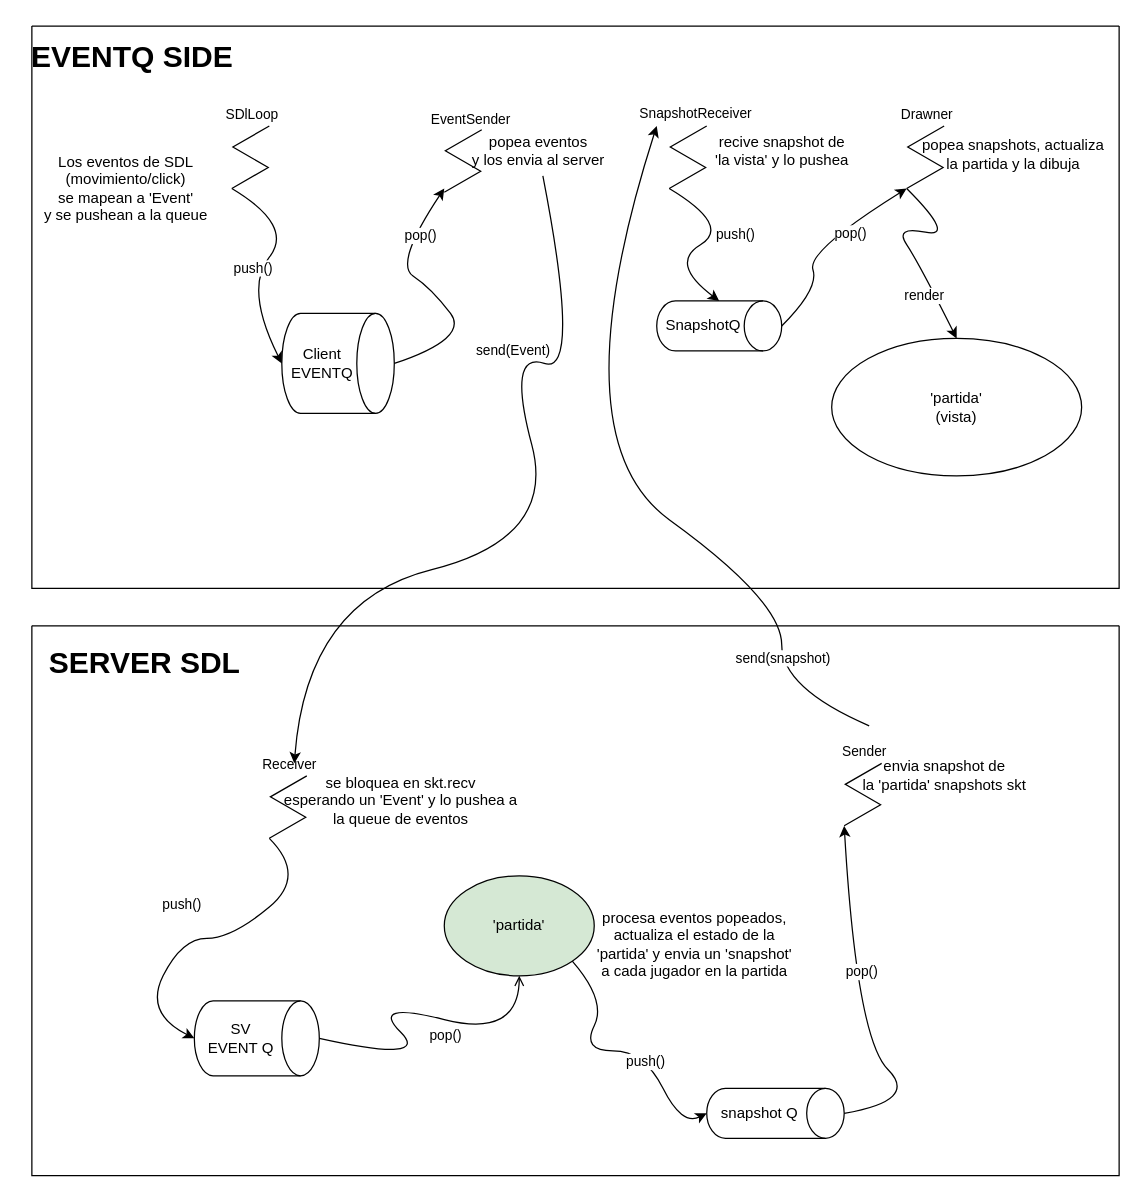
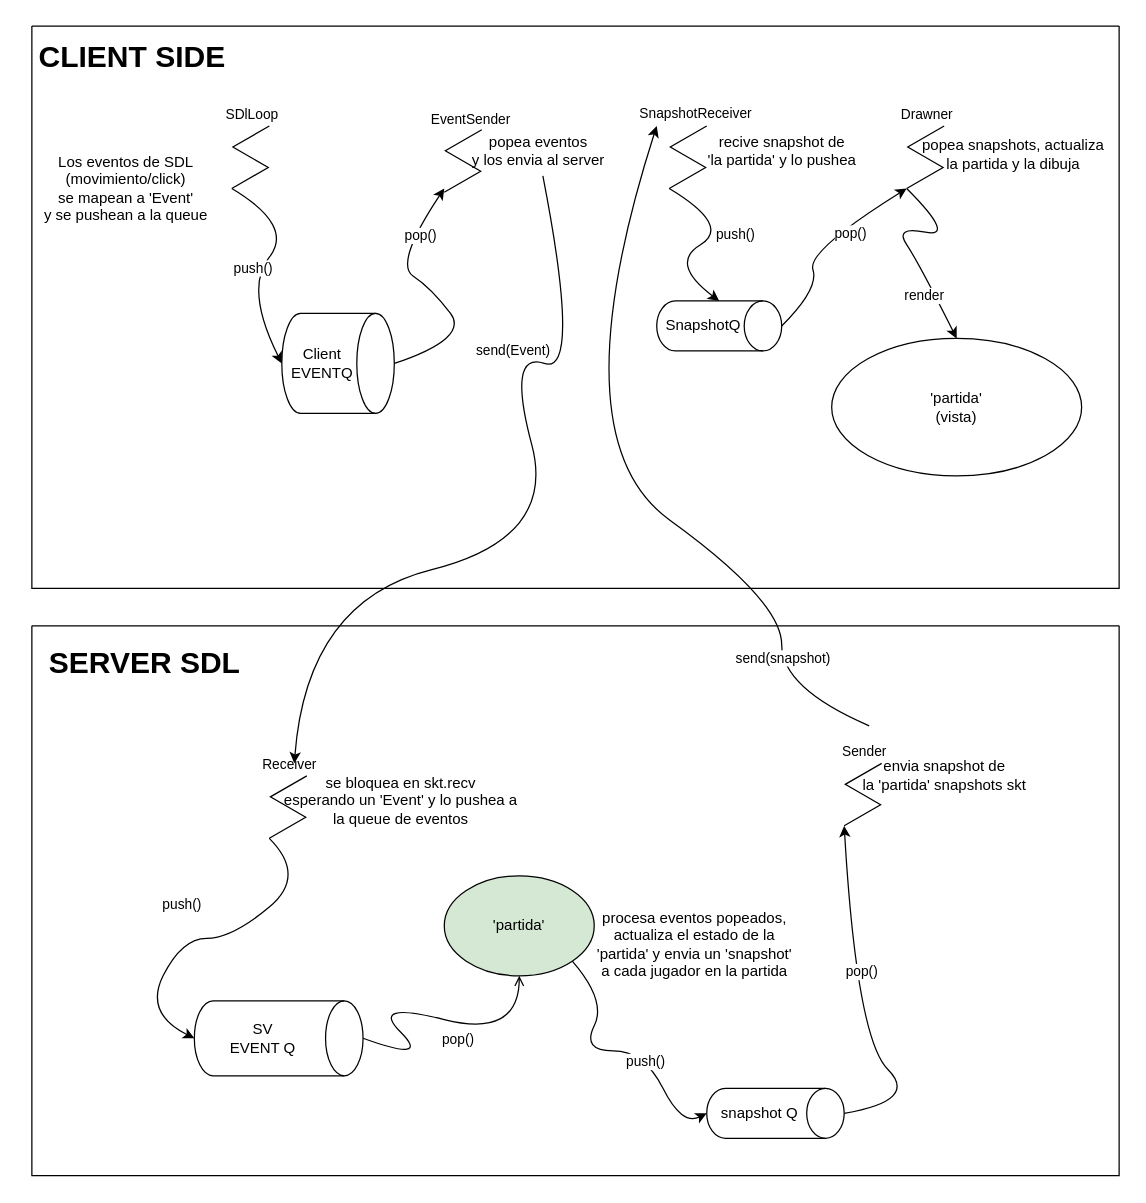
  <mxCell id="0" />
  <mxCell id="1" parent="0" />
  <mxCell id="2" value="" style="edgeStyle=isometricEdgeStyle;endArrow=none;html=1;rounded=0;" edge="1" parent="1"><mxGeometry width="50" height="100" relative="1" as="geometry"><mxPoint x="185" y="150" as="sourcePoint" /><mxPoint x="215" y="100" as="targetPoint" /></mxGeometry></mxCell>
  <mxCell id="3" value="&lt;div&gt;SDlLoop&lt;/div&gt;" style="edgeLabel;html=1;align=center;verticalAlign=middle;resizable=0;points=[];" vertex="1" connectable="0" parent="2"><mxGeometry x="0.667" y="-1" relative="1" as="geometry"><mxPoint y="-19" as="offset" /></mxGeometry></mxCell>
  <mxCell id="4" value="" style="edgeStyle=isometricEdgeStyle;endArrow=none;html=1;rounded=0;" edge="1" parent="1"><mxGeometry width="50" height="100" relative="1" as="geometry"><mxPoint x="355" y="153" as="sourcePoint" /><mxPoint x="385" y="103" as="targetPoint" /></mxGeometry></mxCell>
  <mxCell id="5" value="EventSender" style="edgeLabel;html=1;align=center;verticalAlign=middle;resizable=0;points=[];" vertex="1" connectable="0" parent="4"><mxGeometry x="0.695" relative="1" as="geometry"><mxPoint x="3" y="-16" as="offset" /></mxGeometry></mxCell>
  <mxCell id="6" value="" style="edgeStyle=isometricEdgeStyle;endArrow=none;html=1;rounded=0;" edge="1" parent="1"><mxGeometry width="50" height="100" relative="1" as="geometry"><mxPoint x="535" y="150" as="sourcePoint" /><mxPoint x="565" y="100" as="targetPoint" /></mxGeometry></mxCell>
  <mxCell id="7" value="SnapshotReceiver" style="edgeLabel;html=1;align=center;verticalAlign=middle;resizable=0;points=[];" vertex="1" connectable="0" parent="6"><mxGeometry x="0.596" y="-1" relative="1" as="geometry"><mxPoint x="7" y="-21" as="offset" /></mxGeometry></mxCell>
  <mxCell id="8" value="&lt;div&gt;Client&lt;br&gt;&lt;/div&gt;&lt;div&gt;EVENTQ&lt;br&gt;&lt;/div&gt;" style="shape=cylinder3;whiteSpace=wrap;html=1;boundedLbl=1;backgroundOutline=1;size=15;direction=south;" vertex="1" parent="1"><mxGeometry x="225" y="250" width="90" height="80" as="geometry" /></mxCell>
  <mxCell id="9" value="" style="curved=1;endArrow=classic;html=1;rounded=0;entryX=0.5;entryY=1;entryDx=0;entryDy=0;entryPerimeter=0;" edge="1" parent="1" target="8"><mxGeometry width="50" height="50" relative="1" as="geometry"><mxPoint x="185" y="150" as="sourcePoint" /><mxPoint x="285" y="190" as="targetPoint" /><Array as="points"><mxPoint x="235" y="180" /><mxPoint x="195" y="230" /></Array></mxGeometry></mxCell>
  <mxCell id="10" value="push()" style="edgeLabel;html=1;align=center;verticalAlign=middle;resizable=0;points=[];" vertex="1" connectable="0" parent="9"><mxGeometry x="0.113" y="-5" relative="1" as="geometry"><mxPoint as="offset" /></mxGeometry></mxCell>
  <mxCell id="11" value="&lt;div&gt;Los eventos de SDL &lt;br&gt;&lt;/div&gt;&lt;div&gt;(movimiento/click)&lt;br&gt;&lt;/div&gt;&lt;div&gt;se mapean a 'Event'&lt;/div&gt;&lt;div&gt;y se pushean a la queue&lt;br&gt;&lt;/div&gt;" style="text;html=1;align=center;verticalAlign=middle;resizable=0;points=[];autosize=1;strokeColor=none;fillColor=none;" vertex="1" parent="1"><mxGeometry x="25" y="115" width="150" height="70" as="geometry" /></mxCell>
  <mxCell id="12" value="" style="curved=1;endArrow=classic;html=1;rounded=0;exitX=0.5;exitY=0;exitDx=0;exitDy=0;exitPerimeter=0;" edge="1" parent="1" source="8"><mxGeometry width="50" height="50" relative="1" as="geometry"><mxPoint x="405" y="270" as="sourcePoint" /><mxPoint x="355" y="150" as="targetPoint" /><Array as="points"><mxPoint x="375" y="270" /><mxPoint x="345" y="230" /><mxPoint x="315" y="210" /></Array></mxGeometry></mxCell>
  <mxCell id="13" value="pop()" style="edgeLabel;html=1;align=center;verticalAlign=middle;resizable=0;points=[];" vertex="1" connectable="0" parent="12"><mxGeometry x="0.29" y="-1" relative="1" as="geometry"><mxPoint x="15" y="-25" as="offset" /></mxGeometry></mxCell>
  <mxCell id="14" value="&lt;div&gt;popea eventos&lt;/div&gt;&lt;div&gt;y los envia al server&lt;br&gt;&lt;/div&gt;" style="text;html=1;align=center;verticalAlign=middle;resizable=0;points=[];autosize=1;strokeColor=none;fillColor=none;" vertex="1" parent="1"><mxGeometry x="365" y="100" width="130" height="40" as="geometry" /></mxCell>
  <mxCell id="15" value="" style="edgeStyle=isometricEdgeStyle;endArrow=none;html=1;rounded=0;" edge="1" parent="1"><mxGeometry width="50" height="100" relative="1" as="geometry"><mxPoint x="725" y="150" as="sourcePoint" /><mxPoint x="755" y="100" as="targetPoint" /></mxGeometry></mxCell>
  <mxCell id="16" value="&lt;div&gt;Drawner&lt;/div&gt;" style="edgeLabel;html=1;align=center;verticalAlign=middle;resizable=0;points=[];" vertex="1" connectable="0" parent="15"><mxGeometry x="0.667" y="-1" relative="1" as="geometry"><mxPoint y="-19" as="offset" /></mxGeometry></mxCell>
  <mxCell id="17" value="" style="curved=1;endArrow=classic;html=1;rounded=0;entryX=0.5;entryY=0;entryDx=0;entryDy=0;" edge="1" parent="1" target="24"><mxGeometry width="50" height="50" relative="1" as="geometry"><mxPoint x="725" y="150" as="sourcePoint" /><mxPoint x="805" y="210" as="targetPoint" /><Array as="points"><mxPoint x="765" y="190" /><mxPoint x="715" y="180" /><mxPoint x="735" y="210" /></Array></mxGeometry></mxCell>
  <mxCell id="18" value="render" style="edgeLabel;html=1;align=center;verticalAlign=middle;resizable=0;points=[];" vertex="1" connectable="0" parent="17"><mxGeometry x="0.591" y="-8" relative="1" as="geometry"><mxPoint as="offset" /></mxGeometry></mxCell>
  <mxCell id="19" value="" style="edgeStyle=isometricEdgeStyle;endArrow=none;html=1;rounded=0;" edge="1" parent="1"><mxGeometry width="50" height="100" relative="1" as="geometry"><mxPoint x="675" y="660" as="sourcePoint" /><mxPoint x="705" y="610" as="targetPoint" /></mxGeometry></mxCell>
  <mxCell id="20" value="Sender" style="edgeLabel;html=1;align=center;verticalAlign=middle;resizable=0;points=[];" vertex="1" connectable="0" parent="19"><mxGeometry x="0.667" y="-1" relative="1" as="geometry"><mxPoint y="-19" as="offset" /></mxGeometry></mxCell>
  <mxCell id="21" value="" style="edgeStyle=isometricEdgeStyle;endArrow=none;html=1;rounded=0;" edge="1" parent="1"><mxGeometry width="50" height="100" relative="1" as="geometry"><mxPoint x="215" y="670" as="sourcePoint" /><mxPoint x="245" y="620" as="targetPoint" /></mxGeometry></mxCell>
  <mxCell id="22" value="Receiver" style="edgeLabel;html=1;align=center;verticalAlign=middle;resizable=0;points=[];" vertex="1" connectable="0" parent="21"><mxGeometry x="0.667" y="-1" relative="1" as="geometry"><mxPoint y="-19" as="offset" /></mxGeometry></mxCell>
  <mxCell id="23" value="" style="swimlane;startSize=0;" vertex="1" parent="1"><mxGeometry x="25" y="20" width="870" height="450" as="geometry" /></mxCell>
  <mxCell id="24" value="&lt;div&gt;'partida'&lt;/div&gt;&lt;div&gt;(vista)&lt;br&gt;&lt;/div&gt;" style="ellipse;whiteSpace=wrap;html=1;" vertex="1" parent="23"><mxGeometry x="640" y="250" width="200" height="110" as="geometry" /></mxCell>
  <mxCell id="25" value="SnapshotQ" style="shape=cylinder3;whiteSpace=wrap;html=1;boundedLbl=1;backgroundOutline=1;size=15;direction=south;" vertex="1" parent="23"><mxGeometry x="500" y="220" width="100" height="40" as="geometry" /></mxCell>
  <mxCell id="26" value="" style="curved=1;endArrow=classic;html=1;rounded=0;entryX=0;entryY=0.5;entryDx=0;entryDy=0;entryPerimeter=0;" edge="1" parent="23" target="25"><mxGeometry width="50" height="50" relative="1" as="geometry"><mxPoint x="510" y="130" as="sourcePoint" /><mxPoint x="630" y="130" as="targetPoint" /><Array as="points"><mxPoint x="560" y="160" /><mxPoint x="510" y="190" /></Array></mxGeometry></mxCell>
  <mxCell id="27" value="push()" style="edgeLabel;html=1;align=center;verticalAlign=middle;resizable=0;points=[];" vertex="1" connectable="0" parent="26"><mxGeometry x="-0.274" y="7" relative="1" as="geometry"><mxPoint as="offset" /></mxGeometry></mxCell>
  <mxCell id="28" value="" style="curved=1;endArrow=classic;html=1;rounded=0;exitX=0.5;exitY=0;exitDx=0;exitDy=0;exitPerimeter=0;" edge="1" parent="23" source="25"><mxGeometry width="50" height="50" relative="1" as="geometry"><mxPoint x="580" y="210" as="sourcePoint" /><mxPoint x="700" y="130" as="targetPoint" /><Array as="points"><mxPoint x="630" y="210" /><mxPoint x="620" y="180" /></Array></mxGeometry></mxCell>
  <mxCell id="29" value="pop()" style="edgeLabel;html=1;align=center;verticalAlign=middle;resizable=0;points=[];" vertex="1" connectable="0" parent="28"><mxGeometry x="0.316" y="-6" relative="1" as="geometry"><mxPoint as="offset" /></mxGeometry></mxCell>
- <mxCell id="30" value="&lt;div&gt;recive snapshot de&lt;/div&gt;&lt;div&gt;'la vista' y lo pushea&lt;br&gt;&lt;/div&gt;" style="text;html=1;align=center;verticalAlign=middle;resizable=0;points=[];autosize=1;strokeColor=none;fillColor=none;" vertex="1" parent="23"><mxGeometry x="530" y="80" width="140" height="40" as="geometry" /></mxCell>
+ <mxCell id="30" value="&lt;div&gt;recive snapshot de&lt;/div&gt;&lt;div&gt;'la partida' y lo pushea&lt;br&gt;&lt;/div&gt;" style="text;html=1;align=center;verticalAlign=middle;resizable=0;points=[];autosize=1;strokeColor=none;fillColor=none;" vertex="1" parent="23"><mxGeometry x="530" y="80" width="140" height="40" as="geometry" /></mxCell>
  <mxCell id="31" value="&lt;div&gt;popea snapshots, actualiza&lt;/div&gt;&lt;div&gt;la partida y la dibuja&lt;br&gt;&lt;/div&gt;" style="text;html=1;align=center;verticalAlign=middle;resizable=0;points=[];autosize=1;strokeColor=none;fillColor=none;" vertex="1" parent="23"><mxGeometry x="700" y="83" width="170" height="40" as="geometry" /></mxCell>
- <mxCell id="32" value="&lt;b&gt;&lt;font style=&quot;font-size: 24px;&quot;&gt;EVENTQ SIDE&lt;/font&gt;&lt;/b&gt;" style="text;html=1;align=center;verticalAlign=middle;resizable=0;points=[];autosize=1;strokeColor=none;fillColor=none;" vertex="1" parent="23"><mxGeometry x="-5" y="5" width="170" height="40" as="geometry" /></mxCell>
+ <mxCell id="32" value="&lt;b&gt;&lt;font style=&quot;font-size: 24px;&quot;&gt;CLIENT SIDE&lt;/font&gt;&lt;/b&gt;" style="text;html=1;align=center;verticalAlign=middle;resizable=0;points=[];autosize=1;strokeColor=none;fillColor=none;" vertex="1" parent="23"><mxGeometry x="-5" y="5" width="170" height="40" as="geometry" /></mxCell>
  <mxCell id="33" value="&lt;div&gt;se bloquea en skt.recv&lt;/div&gt;&lt;div&gt;esperando un 'Event' y lo pushea a &lt;br&gt;&lt;/div&gt;&lt;div&gt;la queue de eventos &lt;br&gt;&lt;/div&gt;" style="text;html=1;align=center;verticalAlign=middle;resizable=0;points=[];autosize=1;strokeColor=none;fillColor=none;" vertex="1" parent="1"><mxGeometry x="215" y="610" width="210" height="60" as="geometry" /></mxCell>
  <mxCell id="34" value="" style="curved=1;endArrow=classic;html=1;rounded=0;" edge="1" parent="1" source="14"><mxGeometry width="50" height="50" relative="1" as="geometry"><mxPoint x="405" y="330" as="sourcePoint" /><mxPoint x="235" y="610" as="targetPoint" /><Array as="points"><mxPoint x="465" y="300" /><mxPoint x="405" y="280" /><mxPoint x="445" y="430" /><mxPoint x="245" y="480" /></Array></mxGeometry></mxCell>
  <mxCell id="35" value="send(Event)" style="edgeLabel;html=1;align=center;verticalAlign=middle;resizable=0;points=[];" vertex="1" connectable="0" parent="34"><mxGeometry x="-0.383" y="-2" relative="1" as="geometry"><mxPoint as="offset" /></mxGeometry></mxCell>
- <mxCell id="36" value="&lt;div&gt;SV &lt;br&gt;&lt;/div&gt;&lt;div&gt;EVENT Q&lt;br&gt;&lt;/div&gt;" style="shape=cylinder3;whiteSpace=wrap;html=1;boundedLbl=1;backgroundOutline=1;size=15;direction=south;" vertex="1" parent="1"><mxGeometry x="155" y="800" width="100" height="60" as="geometry" /></mxCell>
+ <mxCell id="36" value="&lt;div&gt;SV &lt;br&gt;&lt;/div&gt;&lt;div&gt;EVENT Q&lt;br&gt;&lt;/div&gt;" style="shape=cylinder3;whiteSpace=wrap;html=1;boundedLbl=1;backgroundOutline=1;size=15;direction=south;" vertex="1" parent="1"><mxGeometry x="155" y="800" width="135" height="60" as="geometry" /></mxCell>
  <mxCell id="37" value="" style="curved=1;endArrow=classic;html=1;rounded=0;entryX=0.5;entryY=1;entryDx=0;entryDy=0;entryPerimeter=0;" edge="1" parent="1" target="36"><mxGeometry width="50" height="50" relative="1" as="geometry"><mxPoint x="215" y="670" as="sourcePoint" /><mxPoint x="385" y="420" as="targetPoint" /><Array as="points"><mxPoint x="245" y="700" /><mxPoint x="185" y="750" /><mxPoint x="145" y="750" /><mxPoint x="115" y="810" /></Array></mxGeometry></mxCell>
  <mxCell id="38" value="push()" style="edgeLabel;html=1;align=center;verticalAlign=middle;resizable=0;points=[];" vertex="1" connectable="0" parent="37"><mxGeometry x="-0.388" y="11" relative="1" as="geometry"><mxPoint x="-76" y="-12" as="offset" /></mxGeometry></mxCell>
  <mxCell id="39" value="&lt;div&gt;'partida'&lt;/div&gt;" style="ellipse;whiteSpace=wrap;html=1;fillColor=#d5e8d4;" vertex="1" parent="1"><mxGeometry x="355" y="700" width="120" height="80" as="geometry" /></mxCell>
  <mxCell id="40" value="" style="curved=1;endArrow=open;html=1;rounded=0;exitX=0.5;exitY=0;exitDx=0;exitDy=0;exitPerimeter=0;entryX=0.5;entryY=1;entryDx=0;entryDy=0;" edge="1" parent="1" source="36" target="39"><mxGeometry width="50" height="50" relative="1" as="geometry"><mxPoint x="295" y="850" as="sourcePoint" /><mxPoint x="345" y="800" as="targetPoint" /><Array as="points"><mxPoint x="345" y="850" /><mxPoint x="295" y="800" /><mxPoint x="415" y="830" /></Array></mxGeometry></mxCell>
  <mxCell id="41" value="pop()" style="edgeLabel;html=1;align=center;verticalAlign=middle;resizable=0;points=[];" vertex="1" connectable="0" parent="40"><mxGeometry x="0.354" y="-12" relative="1" as="geometry"><mxPoint as="offset" /></mxGeometry></mxCell>
  <mxCell id="42" value="&lt;div&gt;procesa eventos popeados,&lt;/div&gt;&lt;div&gt;actualiza el estado de la &lt;br&gt;&lt;/div&gt;&lt;div&gt;'partida' y envia un 'snapshot'&lt;/div&gt;&lt;div&gt;a cada jugador en la partida&lt;br&gt;&lt;/div&gt;" style="text;html=1;align=center;verticalAlign=middle;resizable=0;points=[];autosize=1;strokeColor=none;fillColor=none;" vertex="1" parent="1"><mxGeometry x="465" y="720" width="180" height="70" as="geometry" /></mxCell>
  <mxCell id="43" value="snapshot Q" style="shape=cylinder3;whiteSpace=wrap;html=1;boundedLbl=1;backgroundOutline=1;size=15;direction=south;" vertex="1" parent="1"><mxGeometry x="565" y="870" width="110" height="40" as="geometry" /></mxCell>
  <mxCell id="44" value="" style="curved=1;endArrow=classic;html=1;rounded=0;exitX=1;exitY=1;exitDx=0;exitDy=0;entryX=0.5;entryY=1;entryDx=0;entryDy=0;entryPerimeter=0;" edge="1" parent="1" source="39" target="43"><mxGeometry width="50" height="50" relative="1" as="geometry"><mxPoint x="465" y="900" as="sourcePoint" /><mxPoint x="515" y="850" as="targetPoint" /><Array as="points"><mxPoint x="485" y="800" /><mxPoint x="465" y="840" /><mxPoint x="515" y="840" /><mxPoint x="545" y="900" /></Array></mxGeometry></mxCell>
  <mxCell id="45" value="push()" style="edgeLabel;html=1;align=center;verticalAlign=middle;resizable=0;points=[];" vertex="1" connectable="0" parent="44"><mxGeometry x="0.282" y="-4" relative="1" as="geometry"><mxPoint y="-1" as="offset" /></mxGeometry></mxCell>
  <mxCell id="46" value="" style="curved=1;endArrow=classic;html=1;rounded=0;exitX=0.5;exitY=0;exitDx=0;exitDy=0;exitPerimeter=0;" edge="1" parent="1" source="43"><mxGeometry width="50" height="50" relative="1" as="geometry"><mxPoint x="685" y="880" as="sourcePoint" /><mxPoint x="675" y="660" as="targetPoint" /><Array as="points"><mxPoint x="735" y="880" /><mxPoint x="685" y="830" /></Array></mxGeometry></mxCell>
  <mxCell id="47" value="pop()" style="edgeLabel;html=1;align=center;verticalAlign=middle;resizable=0;points=[];" vertex="1" connectable="0" parent="46"><mxGeometry x="0.227" y="-7" relative="1" as="geometry"><mxPoint as="offset" /></mxGeometry></mxCell>
  <mxCell id="48" value="&lt;div&gt;envia snapshot de &lt;br&gt;&lt;/div&gt;&lt;div&gt;la 'partida' snapshots skt&lt;br&gt;&lt;/div&gt;" style="text;html=1;align=center;verticalAlign=middle;resizable=0;points=[];autosize=1;strokeColor=none;fillColor=none;" vertex="1" parent="1"><mxGeometry x="685" y="600" width="140" height="40" as="geometry" /></mxCell>
  <mxCell id="49" value="" style="curved=1;endArrow=classic;html=1;rounded=0;" edge="1" parent="1"><mxGeometry width="50" height="50" relative="1" as="geometry"><mxPoint x="695" y="580" as="sourcePoint" /><mxPoint x="525" y="100" as="targetPoint" /><Array as="points"><mxPoint x="625" y="550" /><mxPoint x="625" y="480" /><mxPoint x="445" y="350" /></Array></mxGeometry></mxCell>
  <mxCell id="50" value="send(snapshot)" style="edgeLabel;html=1;align=center;verticalAlign=middle;resizable=0;points=[];" vertex="1" connectable="0" parent="49"><mxGeometry x="-0.169" y="3" relative="1" as="geometry"><mxPoint x="96" y="111" as="offset" /></mxGeometry></mxCell>
  <mxCell id="51" value="" style="swimlane;startSize=0;" vertex="1" parent="1"><mxGeometry x="25" y="500" width="870" height="440" as="geometry" /></mxCell>
  <mxCell id="52" value="&lt;b&gt;&lt;font style=&quot;font-size: 24px;&quot;&gt;SERVER SDL&lt;/font&gt;&lt;/b&gt;" style="text;html=1;align=center;verticalAlign=middle;resizable=0;points=[];autosize=1;strokeColor=none;fillColor=none;" vertex="1" parent="51"><mxGeometry y="10" width="180" height="40" as="geometry" /></mxCell>
